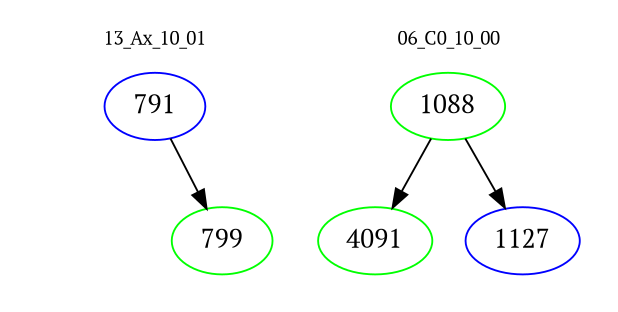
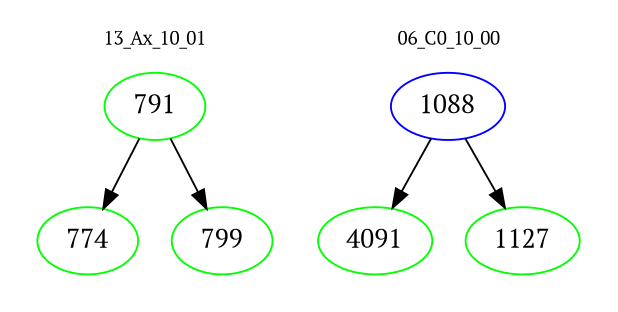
  digraph {
    fontname="PT Serif"
    node [color=blue fontname="PT Serif"]
    edge [color=black fontname="PT Serif"]
-   n1 [label=791]
+   n1 [color=green label=791]
+   n2 [color=green label=774]
    n3 [color=green label=799]
-   n4 [color=green label=1088]
+   n4 [label=1088]
    n5 [color=green label=4091]
-   n6 [label=1127]
+   n6 [color=green label=1127]
    subgraph cluster_1 {
      color=white
      fontsize=10
      label="13_Ax_10_01"
      n1
+     n2
      n3
    }
    subgraph cluster_2 {
      color=white
      fontsize=10
      label="06_C0_10_00"
      n4
      n5
      n6
    }
+   n1 -> n2
    n1 -> n3
    n4 -> n5
    n4 -> n6
  }
